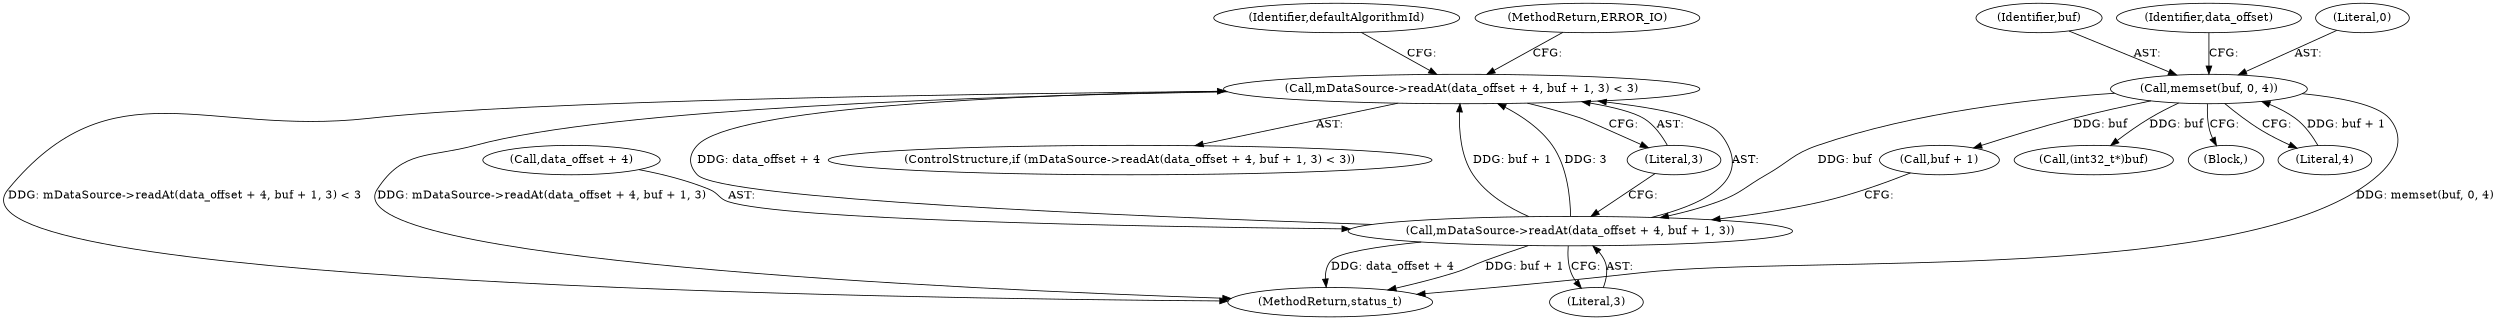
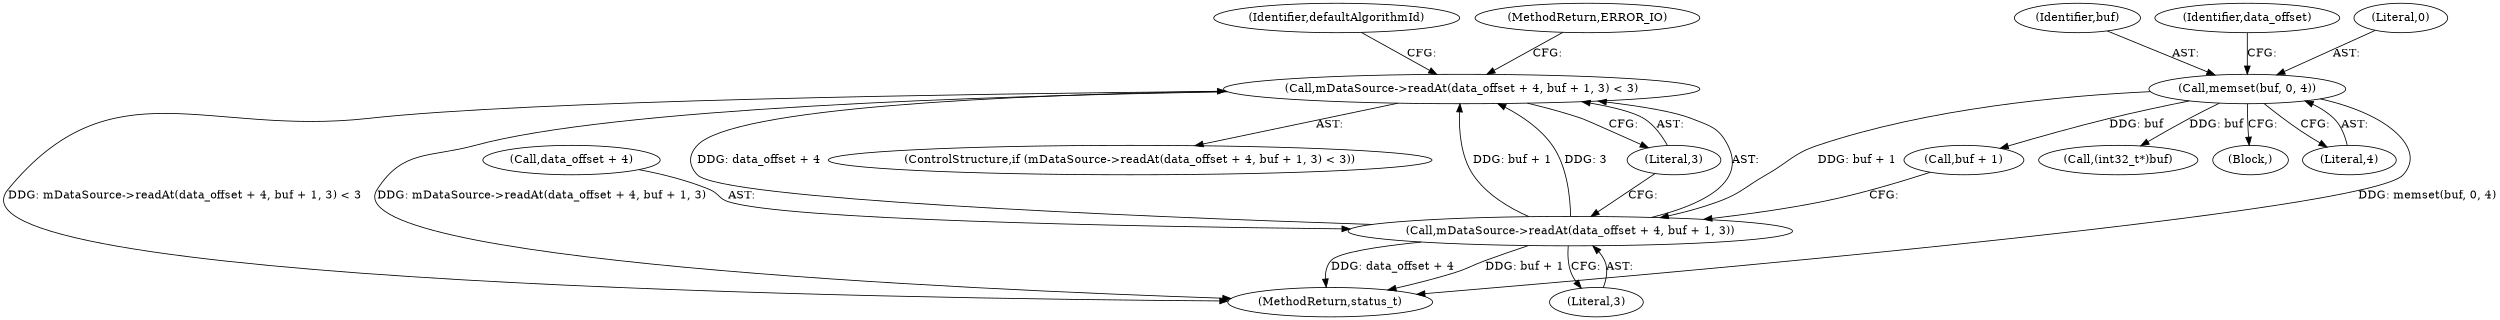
  digraph {
    n1 [label="(Call,mDataSource->readAt(data_offset + 4, buf + 1, 3) < 3)"]
    n2 [label="(ControlStructure,if (mDataSource->readAt(data_offset + 4, buf + 1, 3) < 3))"]
    n3 [label="(Literal,3)"]
    n4 [label="(MethodReturn,status_t)"]
    n5 [label="(Call,mDataSource->readAt(data_offset + 4, buf + 1, 3))"]
    n6 [label="(Literal,3)"]
    n7 [label="(Call,memset(buf, 0, 4))"]
    n8 [label="(Call,buf + 1)"]
    n9 [label="(Call,(int32_t*)buf)"]
    n10 [label="(Block,)"]
    n11 [label="(Literal,4)"]
    n12 [label="(Literal,0)"]
    n13 [label="(Identifier,defaultAlgorithmId)"]
    n14 [label="(MethodReturn,ERROR_IO)"]
    n15 [label="(Identifier,buf)"]
    n16 [label="(Identifier,data_offset)"]
    n17 [label="(Call,data_offset + 4)"]
    n1 -> n2 [label="AST: "]
    n1 -> n3 [label="CFG: "]
    n1 -> n4 [label="DDG: mDataSource->readAt(data_offset + 4, buf + 1, 3) < 3"]
    n1 -> n4 [label="DDG: mDataSource->readAt(data_offset + 4, buf + 1, 3)"]
    n3 -> n1 [label="AST: "]
    n3 -> n5 [label="CFG: "]
    n5 -> n1 [label="AST: "]
    n5 -> n1 [label="DDG: data_offset + 4"]
    n5 -> n1 [label="DDG: buf + 1"]
    n5 -> n1 [label="DDG: 3"]
    n5 -> n4 [label="DDG: data_offset + 4"]
    n5 -> n4 [label="DDG: buf + 1"]
    n5 -> n6 [label="CFG: "]
    n6 -> n5 [label="AST: "]
    n7 -> n4 [label="DDG: memset(buf, 0, 4)"]
-   n7 -> n5 [label="DDG: buf"]
+   n7 -> n5 [label="DDG: buf + 1"]
    n7 -> n8 [label="DDG: buf"]
    n7 -> n9 [label="DDG: buf"]
    n7 -> n10 [label="CFG: "]
    n7 -> n11 [label="CFG: "]
    n8 -> n5 [label="CFG: "]
-   n11 -> n7 [label="DDG: buf + 1"]
+   n11 -> n7 [label="AST: "]
    n12 -> n7 [label="AST: "]
    n13 -> n1 [label="CFG: "]
    n14 -> n1 [label="CFG: "]
    n15 -> n7 [label="AST: "]
    n16 -> n7 [label="CFG: "]
    n17 -> n5 [label="AST: "]
  }
